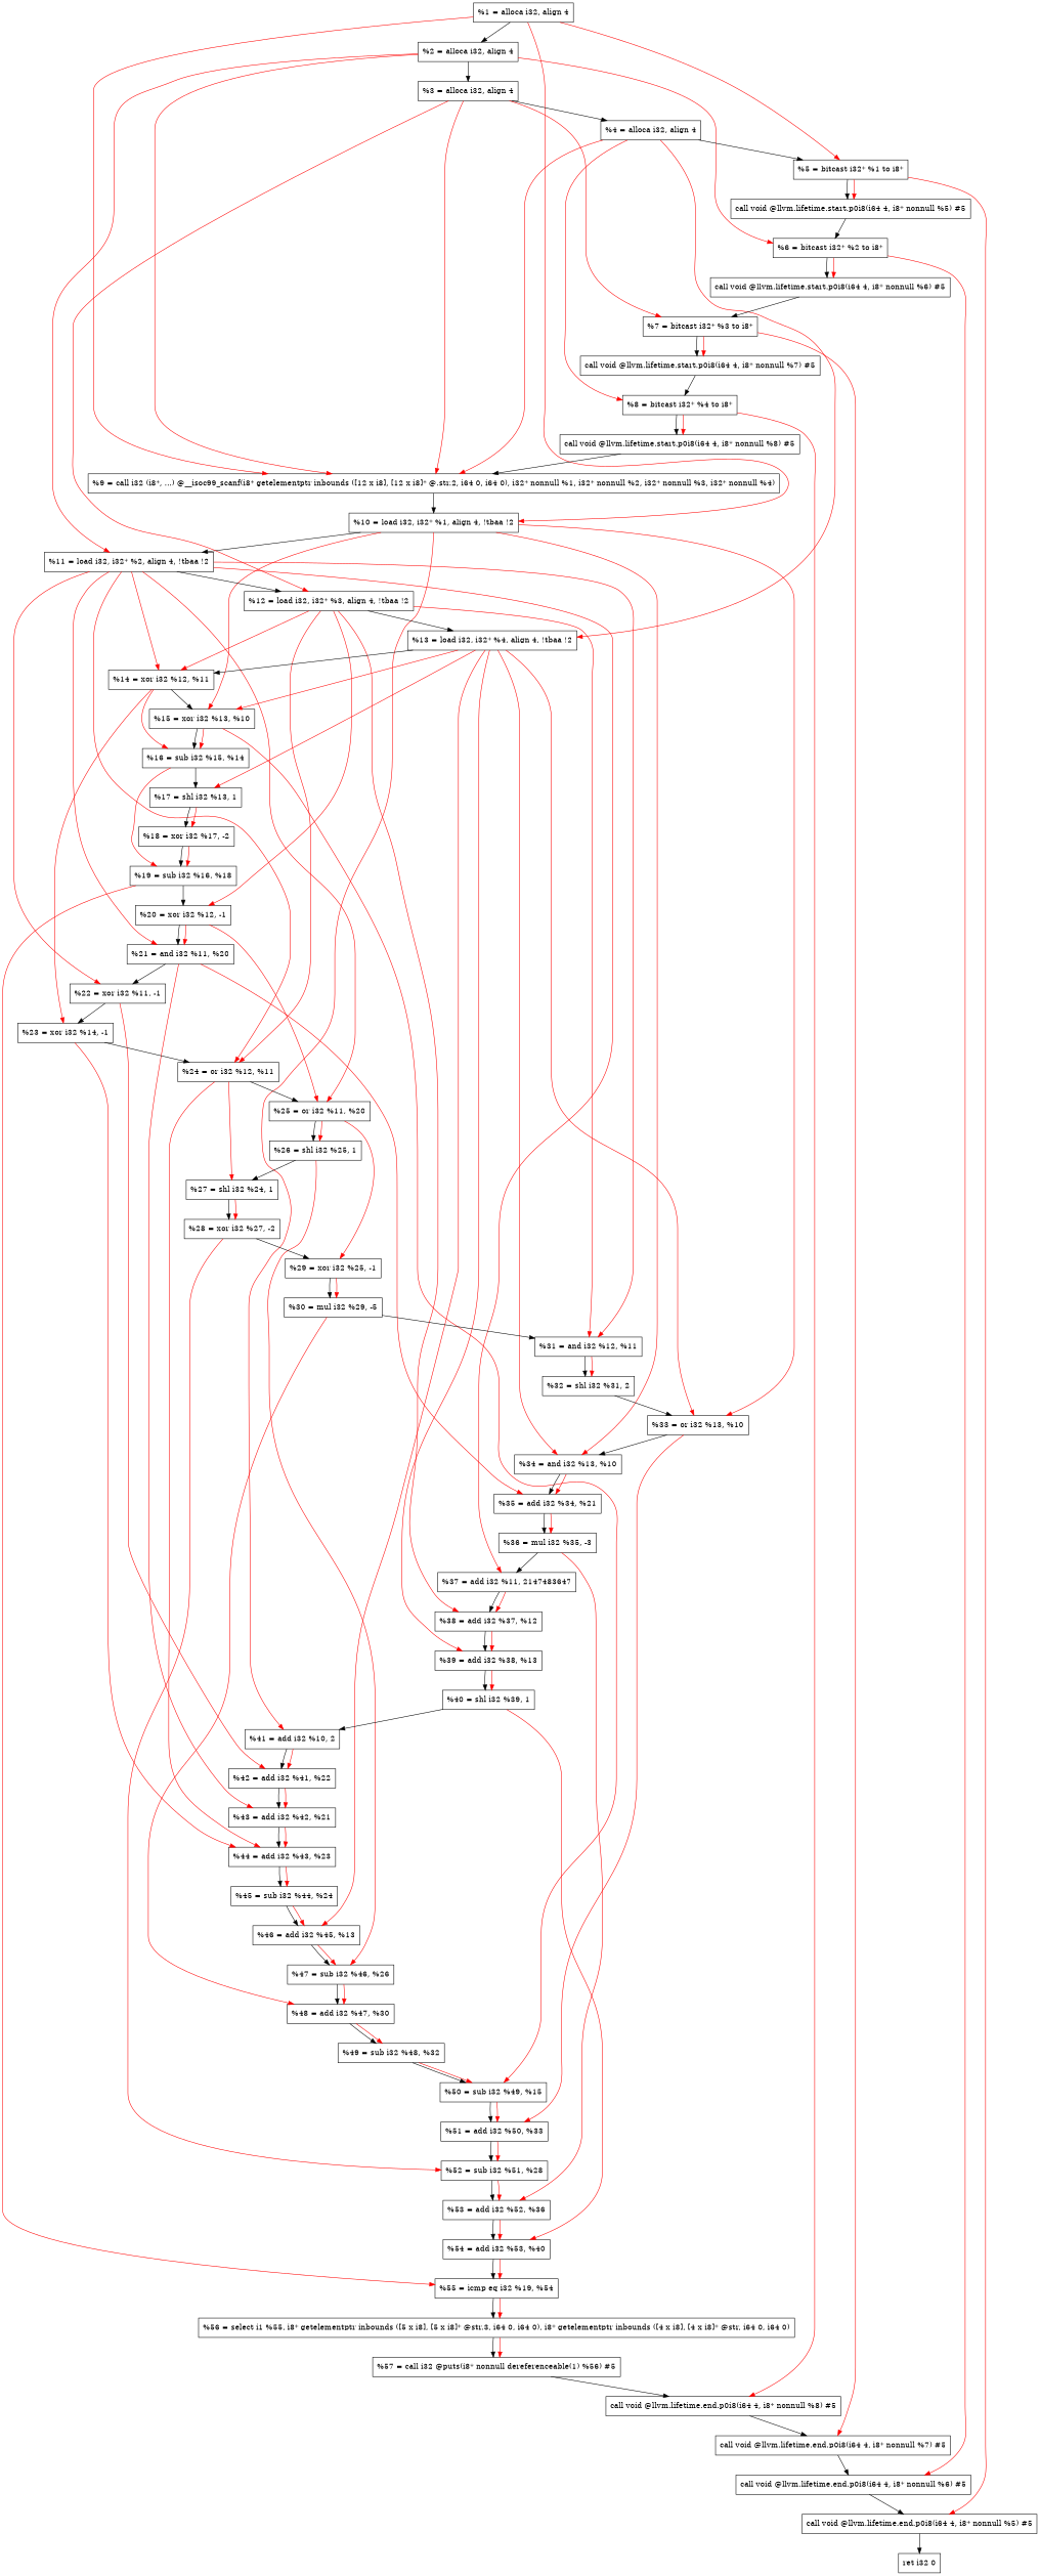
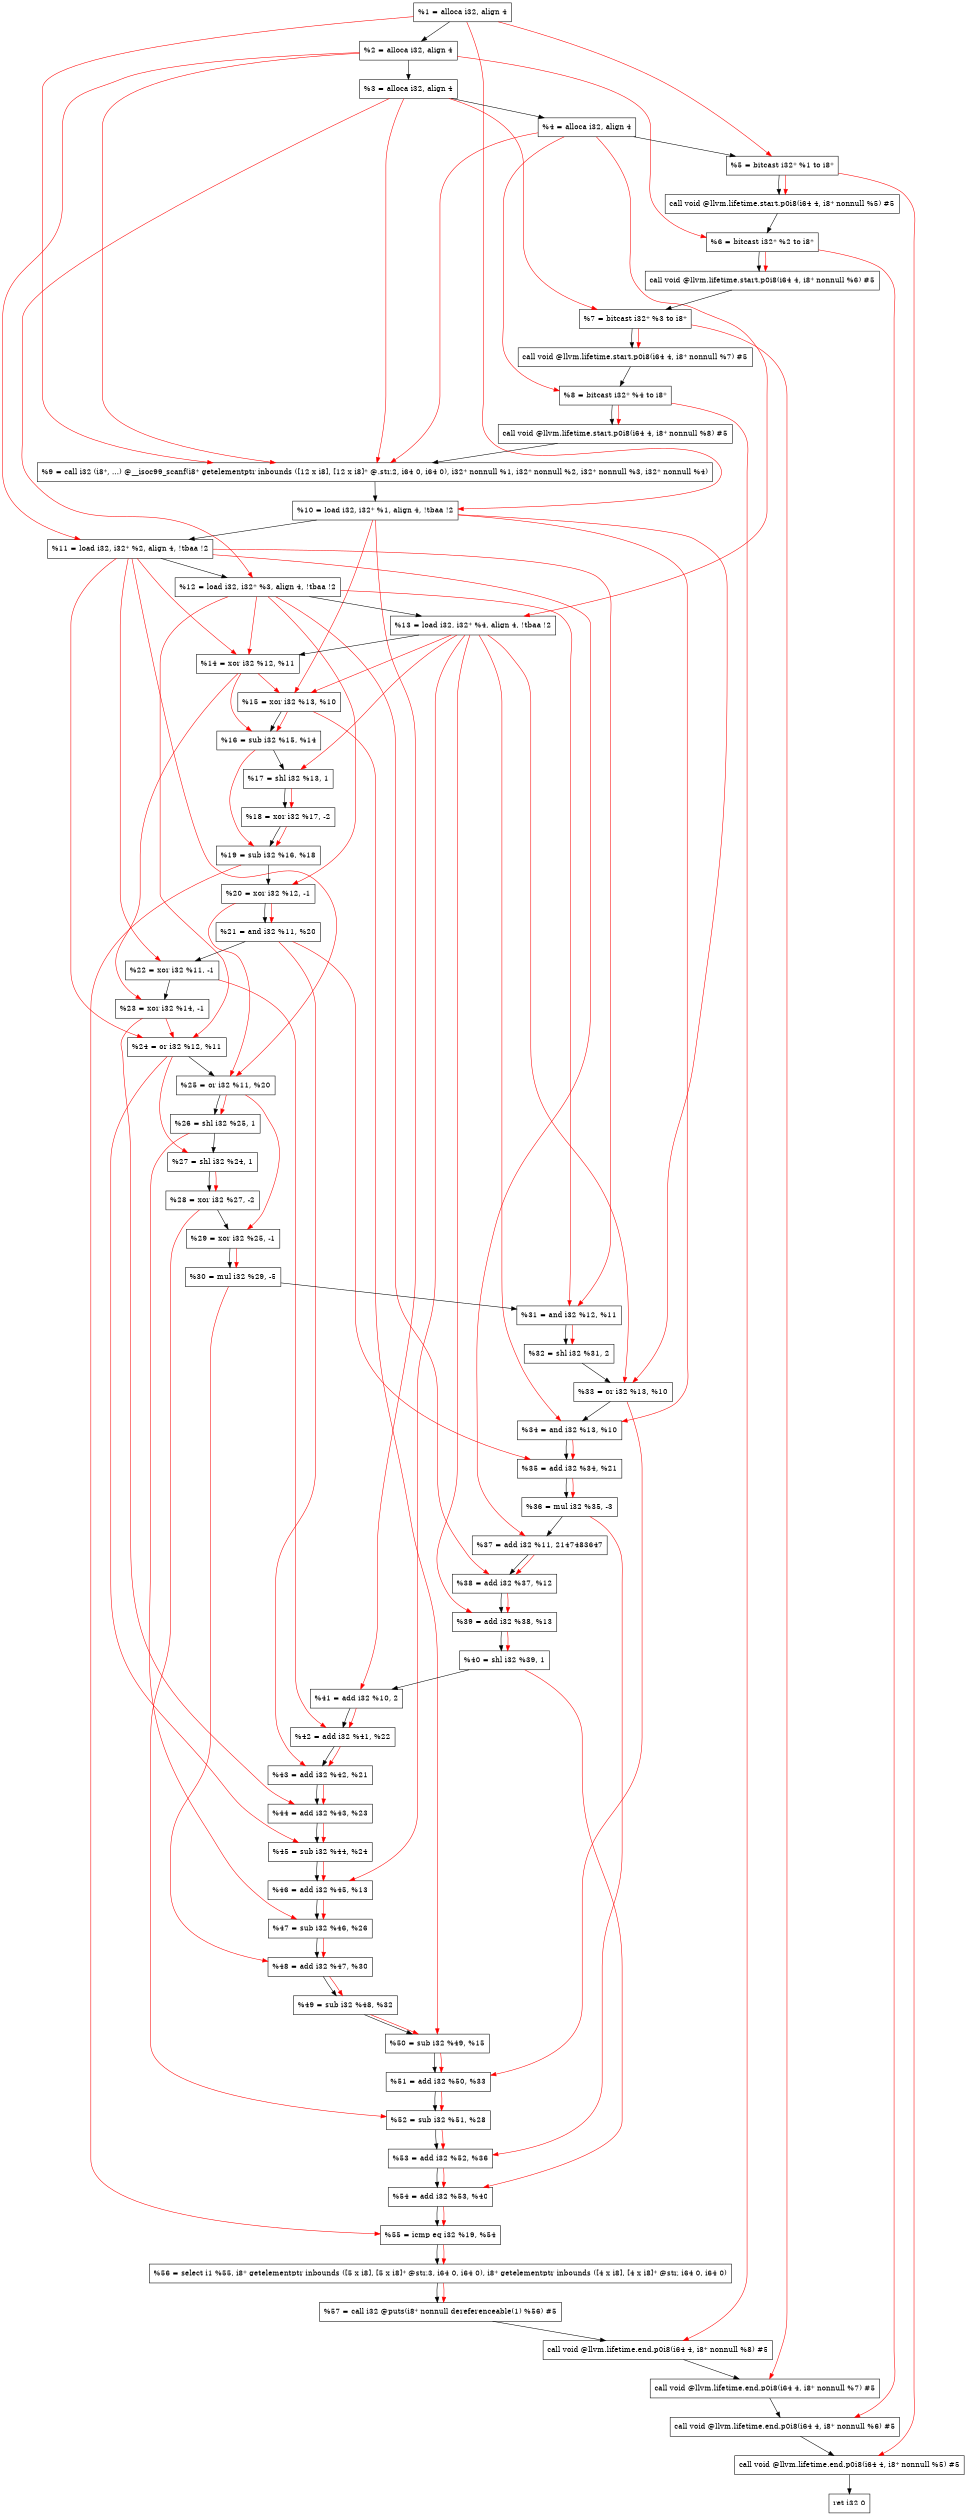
  digraph {
    node [shape=record]
    edge [color=red]
    n1 [label="  %1 = alloca i32, align 4"]
    n2 [label="  %2 = alloca i32, align 4"]
    n3 [label="  %5 = bitcast i32* %1 to i8*"]
    n4 [label="  %9 = call i32 (i8*, ...) @__isoc99_scanf(i8* getelementptr inbounds ([12 x i8], [12 x i8]* @.str.2, i64 0, i64 0), i32* nonnull %1, i32* nonnull %2, i32* nonnull %3, i32* nonnull %4)"]
    n5 [label="  %10 = load i32, i32* %1, align 4, !tbaa !2"]
    n6 [label="  %3 = alloca i32, align 4"]
    n7 [label="  %6 = bitcast i32* %2 to i8*"]
    n8 [label="  %11 = load i32, i32* %2, align 4, !tbaa !2"]
    n9 [label="  call void @llvm.lifetime.start.p0i8(i64 4, i8* nonnull %5) #5"]
    n10 [label="  call void @llvm.lifetime.end.p0i8(i64 4, i8* nonnull %5) #5"]
    n11 [label="  %15 = xor i32 %13, %10"]
    n12 [label="  %33 = or i32 %13, %10"]
    n13 [label="  %34 = and i32 %13, %10"]
    n14 [label="  %41 = add i32 %10, 2"]
    n15 [label="  %4 = alloca i32, align 4"]
    n16 [label="  %7 = bitcast i32* %3 to i8*"]
    n17 [label="  %12 = load i32, i32* %3, align 4, !tbaa !2"]
    n18 [label="  call void @llvm.lifetime.start.p0i8(i64 4, i8* nonnull %6) #5"]
    n19 [label="  call void @llvm.lifetime.end.p0i8(i64 4, i8* nonnull %6) #5"]
    n20 [label="  %14 = xor i32 %12, %11"]
    n21 [label="  %21 = and i32 %11, %20"]
    n22 [label="  %22 = xor i32 %11, -1"]
    n23 [label="  %24 = or i32 %12, %11"]
    n24 [label="  %25 = or i32 %11, %20"]
    n25 [label="  %31 = and i32 %12, %11"]
    n26 [label="  %37 = add i32 %11, 2147483647"]
    n27 [label="  %8 = bitcast i32* %4 to i8*"]
    n28 [label="  %13 = load i32, i32* %4, align 4, !tbaa !2"]
    n29 [label="  call void @llvm.lifetime.start.p0i8(i64 4, i8* nonnull %7) #5"]
    n30 [label="  call void @llvm.lifetime.end.p0i8(i64 4, i8* nonnull %7) #5"]
    n31 [label="  %20 = xor i32 %12, -1"]
    n32 [label="  %38 = add i32 %37, %12"]
    n33 [label="  call void @llvm.lifetime.start.p0i8(i64 4, i8* nonnull %8) #5"]
    n34 [label="  call void @llvm.lifetime.end.p0i8(i64 4, i8* nonnull %8) #5"]
    n35 [label="  %17 = shl i32 %13, 1"]
    n36 [label="  %39 = add i32 %38, %13"]
    n37 [label="  %46 = add i32 %45, %13"]
    n38 [label="  ret i32 0"]
    n39 [label="  %16 = sub i32 %15, %14"]
    n40 [label="  %50 = sub i32 %49, %15"]
    n41 [label="  %51 = add i32 %50, %33"]
    n42 [label="  %35 = add i32 %34, %21"]
    n43 [label="  %42 = add i32 %41, %22"]
    n44 [label="  %23 = xor i32 %14, -1"]
    n45 [label="  %43 = add i32 %42, %21"]
    n46 [label="  %27 = shl i32 %24, 1"]
    n47 [label="  %45 = sub i32 %44, %24"]
    n48 [label="  %26 = shl i32 %25, 1"]
    n49 [label="  %29 = xor i32 %25, -1"]
    n50 [label="  %32 = shl i32 %31, 2"]
    n51 [label="  %18 = xor i32 %17, -2"]
    n52 [label="  %40 = shl i32 %39, 1"]
    n53 [label="  %47 = sub i32 %46, %26"]
    n54 [label="  %19 = sub i32 %16, %18"]
    n55 [label="  %44 = add i32 %43, %23"]
    n56 [label="  %55 = icmp eq i32 %19, %54"]
    n57 [label="  %56 = select i1 %55, i8* getelementptr inbounds ([5 x i8], [5 x i8]* @str.3, i64 0, i64 0), i8* getelementptr inbounds ([4 x i8], [4 x i8]* @str, i64 0, i64 0)"]
    n58 [label="  %36 = mul i32 %35, -3"]
    n59 [label="  %28 = xor i32 %27, -2"]
    n60 [label="  %30 = mul i32 %29, -5"]
    n61 [label="  %48 = add i32 %47, %30"]
    n62 [label="  %52 = sub i32 %51, %28"]
    n63 [label="  %53 = add i32 %52, %36"]
    n64 [label="  %49 = sub i32 %48, %32"]
    n65 [label="  %54 = add i32 %53, %40"]
    n66 [label="  %57 = call i32 @puts(i8* nonnull dereferenceable(1) %56) #5"]
    n1 -> n2 [color=""]
    n1 -> n3
    n1 -> n4
    n1 -> n5
    n2 -> n4
    n2 -> n6 [color=""]
    n2 -> n7
    n2 -> n8
    n3 -> n9 [color=""]
    n3 -> n9
    n3 -> n10
    n4 -> n5 [color=""]
    n5 -> n8 [color=""]
    n5 -> n11
    n5 -> n12
    n5 -> n13
    n5 -> n14
    n6 -> n4
    n6 -> n15 [color=""]
    n6 -> n16
    n6 -> n17
    n7 -> n18 [color=""]
    n7 -> n18
    n7 -> n19
    n8 -> n17 [color=""]
    n8 -> n20
-   n8 -> n21
    n8 -> n22
    n8 -> n23
    n8 -> n24
    n8 -> n25
    n8 -> n26
    n9 -> n7 [color=""]
    n10 -> n38 [color=""]
    n11 -> n39 [color=""]
    n11 -> n39
    n11 -> n40
    n12 -> n13 [color=""]
    n12 -> n41
    n13 -> n42 [color=""]
    n13 -> n42
    n14 -> n43 [color=""]
    n14 -> n43
    n15 -> n3 [color=""]
    n15 -> n4
    n15 -> n27
    n15 -> n28
    n16 -> n29 [color=""]
    n16 -> n29
    n16 -> n30
    n17 -> n20
    n17 -> n23
    n17 -> n25
    n17 -> n28 [color=""]
    n17 -> n31
    n17 -> n32
    n18 -> n16 [color=""]
    n19 -> n10 [color=""]
-   n20 -> n11 [color=""]
+   n20 -> n11
    n20 -> n39
    n20 -> n44
    n21 -> n22 [color=""]
    n21 -> n42
    n21 -> n45
    n22 -> n43
    n22 -> n44 [color=""]
    n23 -> n24 [color=""]
    n23 -> n46
-   n23 -> n55
+   n23 -> n47
    n24 -> n48 [color=""]
    n24 -> n48
    n24 -> n49
    n25 -> n50 [color=""]
    n25 -> n50
    n26 -> n32 [color=""]
    n26 -> n32
    n27 -> n33 [color=""]
    n27 -> n33
    n27 -> n34
    n28 -> n11
    n28 -> n12
    n28 -> n13
    n28 -> n20 [color=""]
    n28 -> n35
    n28 -> n36
    n28 -> n37
    n29 -> n27 [color=""]
    n30 -> n19 [color=""]
    n31 -> n21 [color=""]
    n31 -> n21
    n31 -> n24
    n32 -> n36 [color=""]
    n32 -> n36
    n33 -> n4 [color=""]
    n34 -> n30 [color=""]
    n35 -> n51 [color=""]
    n35 -> n51
    n36 -> n52 [color=""]
    n36 -> n52
    n37 -> n53 [color=""]
    n37 -> n53
    n39 -> n35 [color=""]
    n39 -> n54
    n40 -> n41 [color=""]
    n40 -> n41
    n41 -> n62 [color=""]
    n41 -> n62
    n42 -> n58 [color=""]
    n42 -> n58
    n43 -> n45 [color=""]
    n43 -> n45
-   n44 -> n23 [color=""]
+   n44 -> n23
    n44 -> n55
    n45 -> n55 [color=""]
    n45 -> n55
    n46 -> n59 [color=""]
    n46 -> n59
    n47 -> n37 [color=""]
    n47 -> n37
    n48 -> n46 [color=""]
    n48 -> n53
    n49 -> n60 [color=""]
    n49 -> n60
    n50 -> n12 [color=""]
    n51 -> n54 [color=""]
    n51 -> n54
    n52 -> n14 [color=""]
    n52 -> n65
    n53 -> n61 [color=""]
    n53 -> n61
    n54 -> n31 [color=""]
    n54 -> n56
    n55 -> n47 [color=""]
    n55 -> n47
    n56 -> n57 [color=""]
    n56 -> n57
    n57 -> n66 [color=""]
    n57 -> n66
    n58 -> n26 [color=""]
    n58 -> n63
    n59 -> n49 [color=""]
    n59 -> n62
    n60 -> n25 [color=""]
    n60 -> n61
    n61 -> n64 [color=""]
    n61 -> n64
    n62 -> n63 [color=""]
    n62 -> n63
    n63 -> n65 [color=""]
    n63 -> n65
    n64 -> n40 [color=""]
    n64 -> n40
    n65 -> n56 [color=""]
    n65 -> n56
    n66 -> n34 [color=""]
  }
